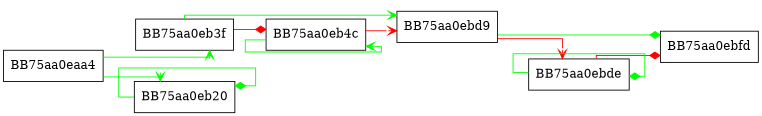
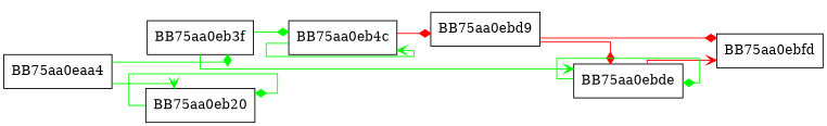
  digraph {
    rankdir=LR
    splines=ortho
    node [shape=box]
    edge [arrowhead=diamond color=green]
    BB75aa0eaa4
    BB75aa0eb3f
    BB75aa0eb20
    BB75aa0ebd9
    BB75aa0eb4c
    BB75aa0ebfd
    BB75aa0ebde
-   BB75aa0eaa4 -> BB75aa0eb3f [arrowhead=vee]
+   BB75aa0eaa4 -> BB75aa0eb3f
    BB75aa0eaa4 -> BB75aa0eb20 [arrowhead=vee]
-   BB75aa0eb3f -> BB75aa0ebd9 [arrowhead=vee]
-   BB75aa0eb3f -> BB75aa0eb4c [color=red]
+   BB75aa0eb3f -> BB75aa0ebde [arrowhead=vee]
+   BB75aa0eb3f -> BB75aa0eb4c
    BB75aa0eb20 -> BB75aa0eb20
-   BB75aa0ebd9 -> BB75aa0ebfd
-   BB75aa0ebd9 -> BB75aa0ebde [arrowhead=vee color=red]
-   BB75aa0eb4c -> BB75aa0ebd9 [arrowhead=vee color=red]
+   BB75aa0ebd9 -> BB75aa0ebfd [color=red]
+   BB75aa0ebd9 -> BB75aa0ebde [color=red]
+   BB75aa0eb4c -> BB75aa0ebd9 [color=red]
    BB75aa0eb4c -> BB75aa0eb4c [arrowhead=vee]
-   BB75aa0ebde -> BB75aa0ebfd [color=red]
+   BB75aa0ebde -> BB75aa0ebfd [arrowhead=vee color=red]
    BB75aa0ebde -> BB75aa0ebde
  }
